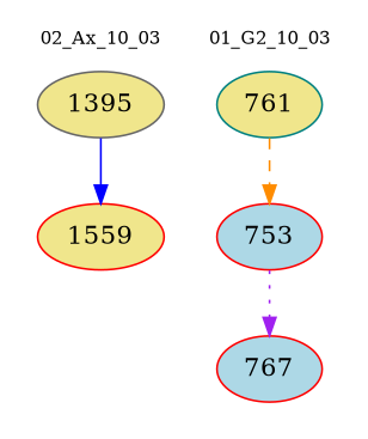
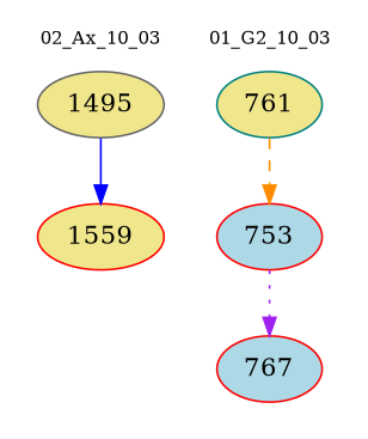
  digraph {
    node [color=red fillcolor=khaki style=filled]
-   n1 [color=gray40 label=1395]
+   n1 [color=gray40 label=1495]
    n2 [label=1559]
    n3 [color=teal label=761]
    n4 [fillcolor=lightblue label=753]
    n5 [fillcolor=lightblue label=767]
    subgraph cluster_1 {
      color=white
      fontsize=10
      label="02_Ax_10_03"
      n1
      n2
    }
    subgraph cluster_2 {
      color=white
      fontsize=10
      label="01_G2_10_03"
      n3
      n4
      n5
    }
    n1 -> n2 [color=blue style=solid]
    n3 -> n4 [color=darkorange style=dashed]
    n4 -> n5 [color=purple style=dotted]
  }
